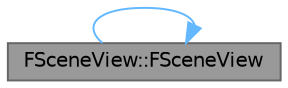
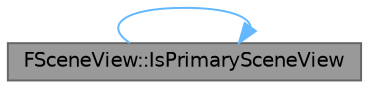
  digraph {
    rankdir=RL
-   n1 [color=gray40 fillcolor=grey60 fontcolor=black fontname=Helvetica fontsize=10 height=0.2 label="FSceneView::FSceneView" shape=box style=filled width=0.4]
+   n1 [color=gray40 fillcolor=grey60 fontcolor=black fontname=Helvetica fontsize=10 height=0.2 label="FSceneView::IsPrimarySceneView" shape=box style=filled width=0.4]
    n1 -> n1 [color=steelblue1 dir=back fontname=Helvetica fontsize=10 labelfontname=Helvetica labelfontsize=10 style=solid]
  }
